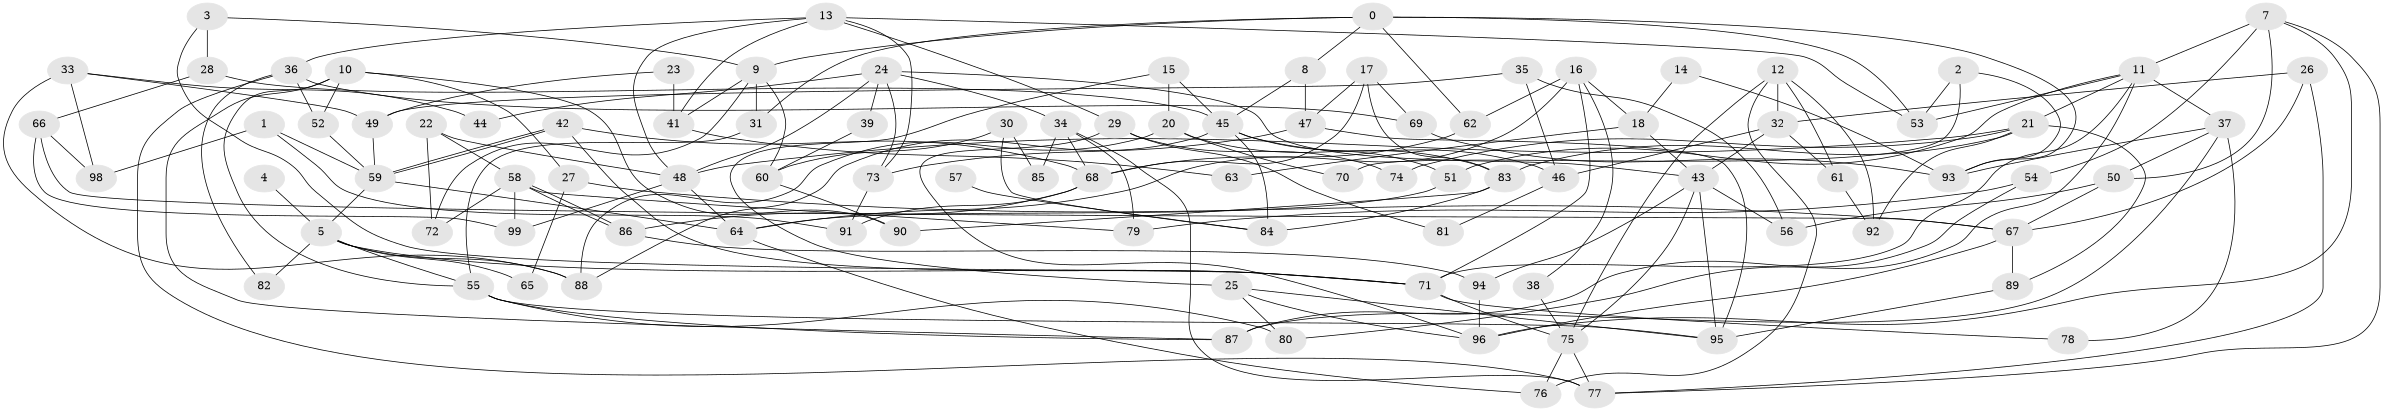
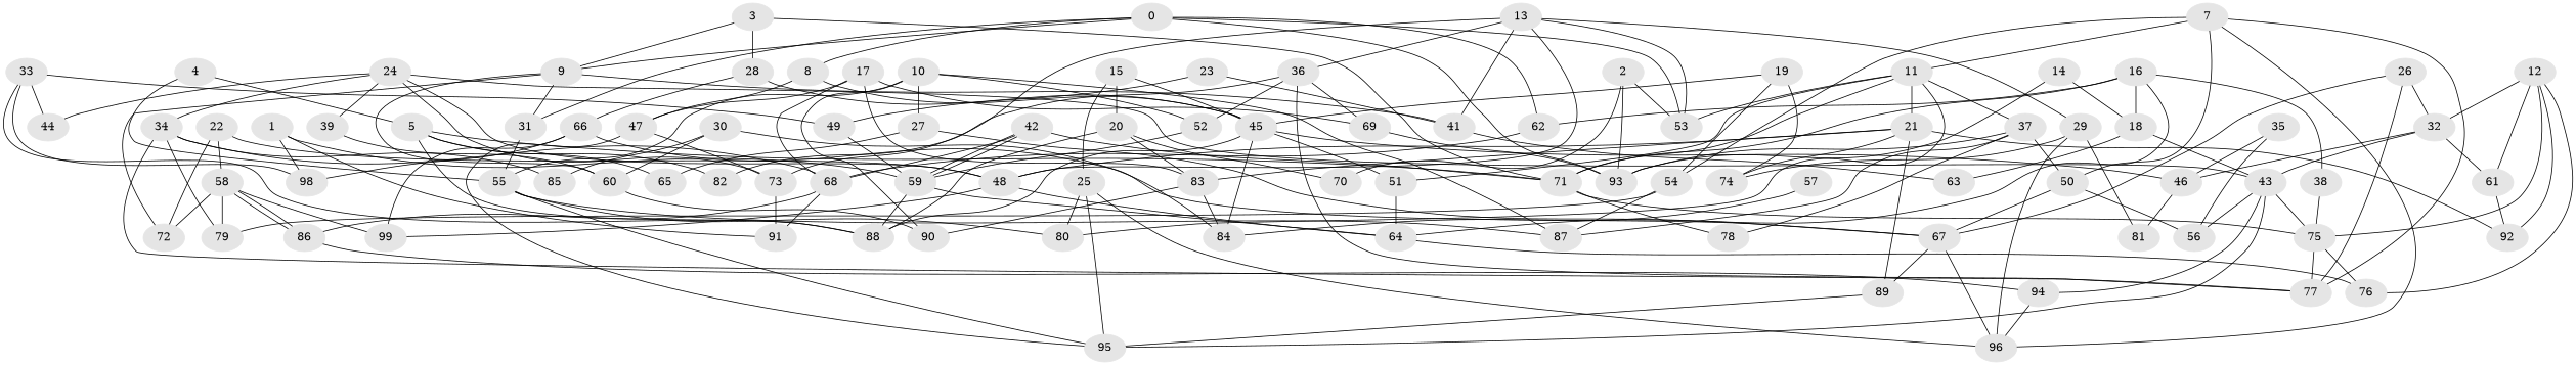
  graph {
    node [color=gray90 style=filled]
    1
    59
    91
    98
    88
    64
    2
    53
    70
    93
    3
    9
    28
    71
    31
    41
    60
    72
    45
    66
    78
    75
    4
    5
    55
    65
    82
    87
    80
    95
    n31 [label=0]
    8
    62
    47
    68
    7
    11
    50
    54
    77
    96
    21
    37
    51
    67
    56
    79
    84
    46
    73
    63
    90
    10
    27
    52
    92
    48
    83
    74
    89
    12
    32
    61
    76
    43
    13
    29
    36
    81
    69
    99
    14
    18
    15
    20
    25
    16
    38
    17
    86
    94
+   19
    22
    58
    23
    49
    24
    34
    39
    44
    85
    26
    30
    33
    35
    42
    57
    1 -- 59
    1 -- 91
    1 -- 98
-   59 -- 5
+   59 -- 88
    59 -- 64
    64 -- 76
    2 -- 53
    2 -- 70
    2 -- 93
    3 -- 9
    3 -- 28
    3 -- 71
    9 -- 31
    9 -- 41
    9 -- 60
    9 -- 72
    28 -- 45
    28 -- 66
    71 -- 78
    71 -- 75
    31 -- 55
    41 -- 63
    60 -- 90
    45 -- 88
    45 -- 51
    45 -- 84
    45 -- 46
    66 -- 98
    66 -- 67
    66 -- 99
    75 -- 77
    75 -- 76
    4 -- 5
-   5 -- 55
+   4 -- 55
    5 -- 88
    5 -- 71
    5 -- 65
    5 -- 82
    55 -- 87
    55 -- 80
    55 -- 95
    n31 -- 53
    n31 -- 93
    n31 -- 9
    n31 -- 31
    n31 -- 8
    n31 -- 62
    8 -- 45
    8 -- 47
    62 -- 68
    47 -- 95
    47 -- 73
    68 -- 91
    68 -- 86
    7 -- 11
    7 -- 50
    7 -- 54
    7 -- 77
    7 -- 96
    11 -- 53
    11 -- 71
    11 -- 80
    11 -- 21
    11 -- 37
    11 -- 51
    50 -- 67
    50 -- 56
    54 -- 87
    54 -- 79
    21 -- 92
    21 -- 48
    21 -- 83
    21 -- 74
    21 -- 89
    37 -- 93
    37 -- 78
    37 -- 87
    37 -- 50
    51 -- 64
    67 -- 96
    67 -- 89
    46 -- 81
    73 -- 91
    10 -- 55
    10 -- 87
    10 -- 90
    10 -- 27
    10 -- 52
    27 -- 65
    27 -- 67
    52 -- 59
    48 -- 64
    48 -- 99
    83 -- 84
    83 -- 90
    89 -- 95
    12 -- 75
    12 -- 92
    12 -- 32
    12 -- 61
    12 -- 76
    32 -- 46
    32 -- 61
    32 -- 43
    61 -- 92
    43 -- 75
    43 -- 95
    43 -- 56
    43 -- 94
    13 -- 53
    13 -- 41
    13 -- 73
    13 -- 48
    13 -- 29
    13 -- 36
    29 -- 96
    29 -- 74
    29 -- 81
    36 -- 82
    36 -- 77
    36 -- 52
    36 -- 69
    69 -- 93
    14 -- 93
    14 -- 18
    18 -- 63
    18 -- 43
    15 -- 45
    15 -- 20
    15 -- 25
    20 -- 88
    20 -- 70
    20 -- 83
    25 -- 80
    25 -- 95
    25 -- 96
    16 -- 64
    16 -- 71
    16 -- 62
    16 -- 18
    16 -- 38
    38 -- 75
    17 -- 47
    17 -- 68
    17 -- 83
    17 -- 69
    86 -- 94
    94 -- 96
+   19 -- 45
+   19 -- 54
+   19 -- 74
    22 -- 72
    22 -- 48
    22 -- 58
    58 -- 72
    58 -- 79
    58 -- 99
    58 -- 86
    58 -- 86
    23 -- 41
    23 -- 49
    49 -- 59
    24 -- 73
    24 -- 48
    24 -- 43
    24 -- 34
    24 -- 39
    24 -- 44
    34 -- 68
    34 -- 77
    34 -- 79
    34 -- 85
    39 -- 60
    26 -- 77
    26 -- 67
    26 -- 32
    30 -- 60
    30 -- 84
    30 -- 85
    33 -- 98
    33 -- 88
    33 -- 49
    33 -- 44
    35 -- 56
    35 -- 46
-   35 -- 49
    42 -- 59
    42 -- 59
    42 -- 71
    42 -- 68
    57 -- 84
  }
